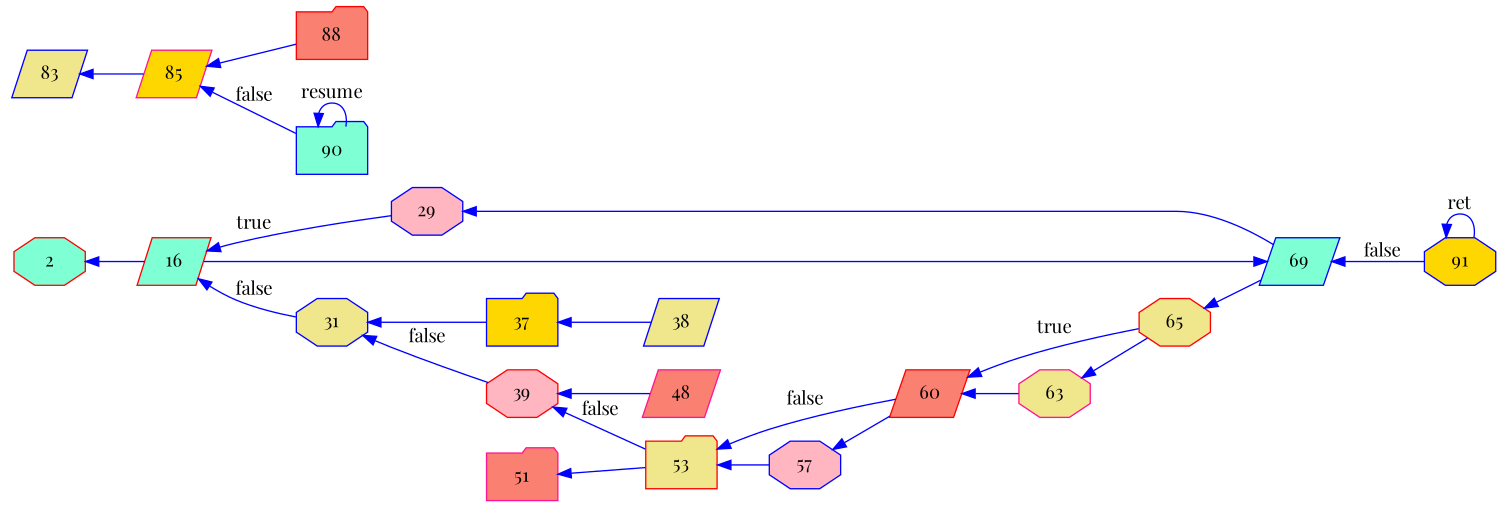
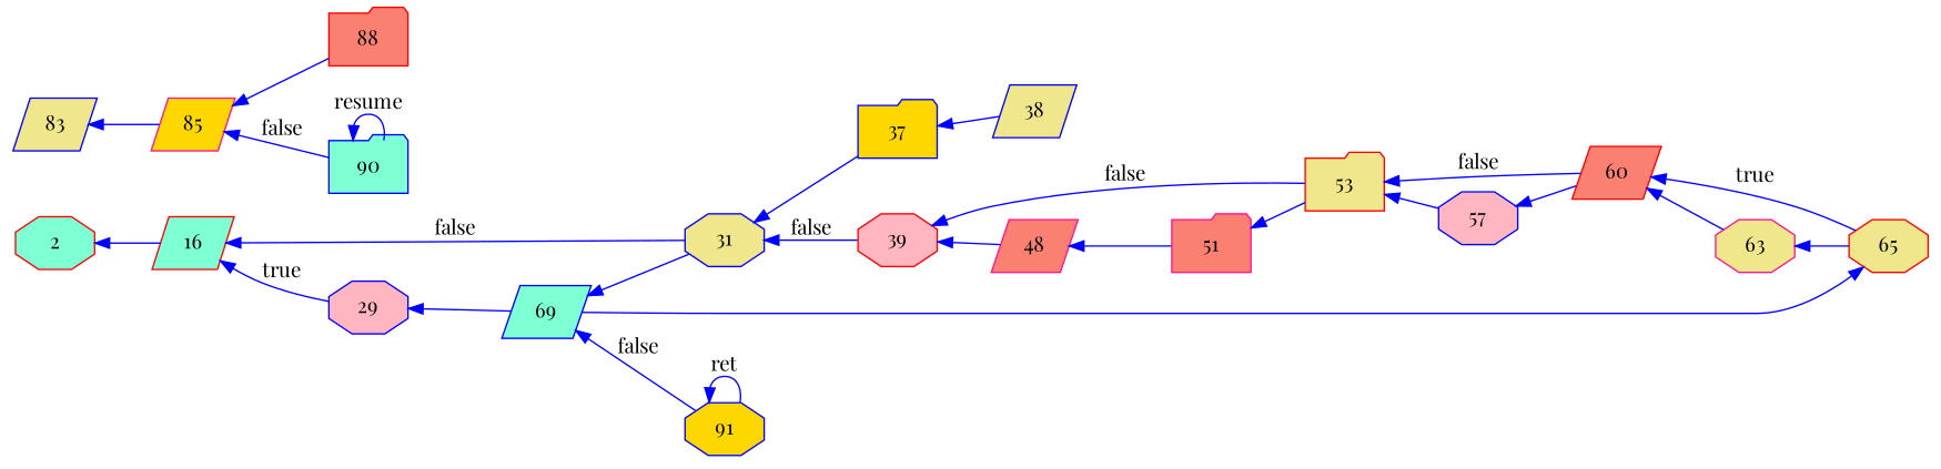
  digraph {
    fontname="Playfair Display"
    rankdir=LR
    node [color=blue fillcolor=khaki fontname="Playfair Display" shape=octagon style=filled]
    edge [color=blue dir=back fontname="Playfair Display"]
    n1 [color=red fillcolor=aquamarine label=2]
    n2 [color=red fillcolor=aquamarine label=16 shape=parallelogram]
    n3 [fillcolor=lightpink label=29]
    n4 [label=31]
    n5 [fillcolor=aquamarine label=69 shape=parallelogram]
    n6 [fillcolor=gold label=37 shape=folder]
    n7 [color=red fillcolor=lightpink label=39]
    n8 [fillcolor=gold label=91]
    n9 [label=38 shape=parallelogram]
    n10 [color=deeppink fillcolor=salmon label=48 shape=parallelogram]
    n11 [color=red label=53 shape=folder]
    n12 [color=deeppink fillcolor=salmon label=51 shape=folder]
    n13 [fillcolor=lightpink label=57]
    n14 [color=red fillcolor=salmon label=60 shape=parallelogram]
    n15 [color=deeppink label=63]
    n16 [color=red label=65]
    n17 [color=deeppink fillcolor=gold label=85 shape=parallelogram]
    n18 [color=red fillcolor=salmon label=88 shape=folder]
    n19 [fillcolor=aquamarine label=90 shape=folder]
    n20 [label=83 shape=parallelogram]
    n1 -> n2
    n2 -> n3 [label=true]
    n2 -> n4 [label=false]
    n3 -> n5
    n4 -> n6
    n4 -> n7 [label=false]
-   n5 -> n2
+   n5 -> n4
    n5 -> n8 [label=false]
    n6 -> n9
    n7 -> n10
    n7 -> n11 [label=false]
    n8 -> n8 [label=ret]
+   n10 -> n12
    n11 -> n13
    n11 -> n14 [label=false]
    n12 -> n11
    n13 -> n14
    n14 -> n15
    n14 -> n16 [label=true]
    n15 -> n16
    n16 -> n5
    n17 -> n18
    n17 -> n19 [label=false]
    n19 -> n19 [label=resume]
    n20 -> n17
  }
